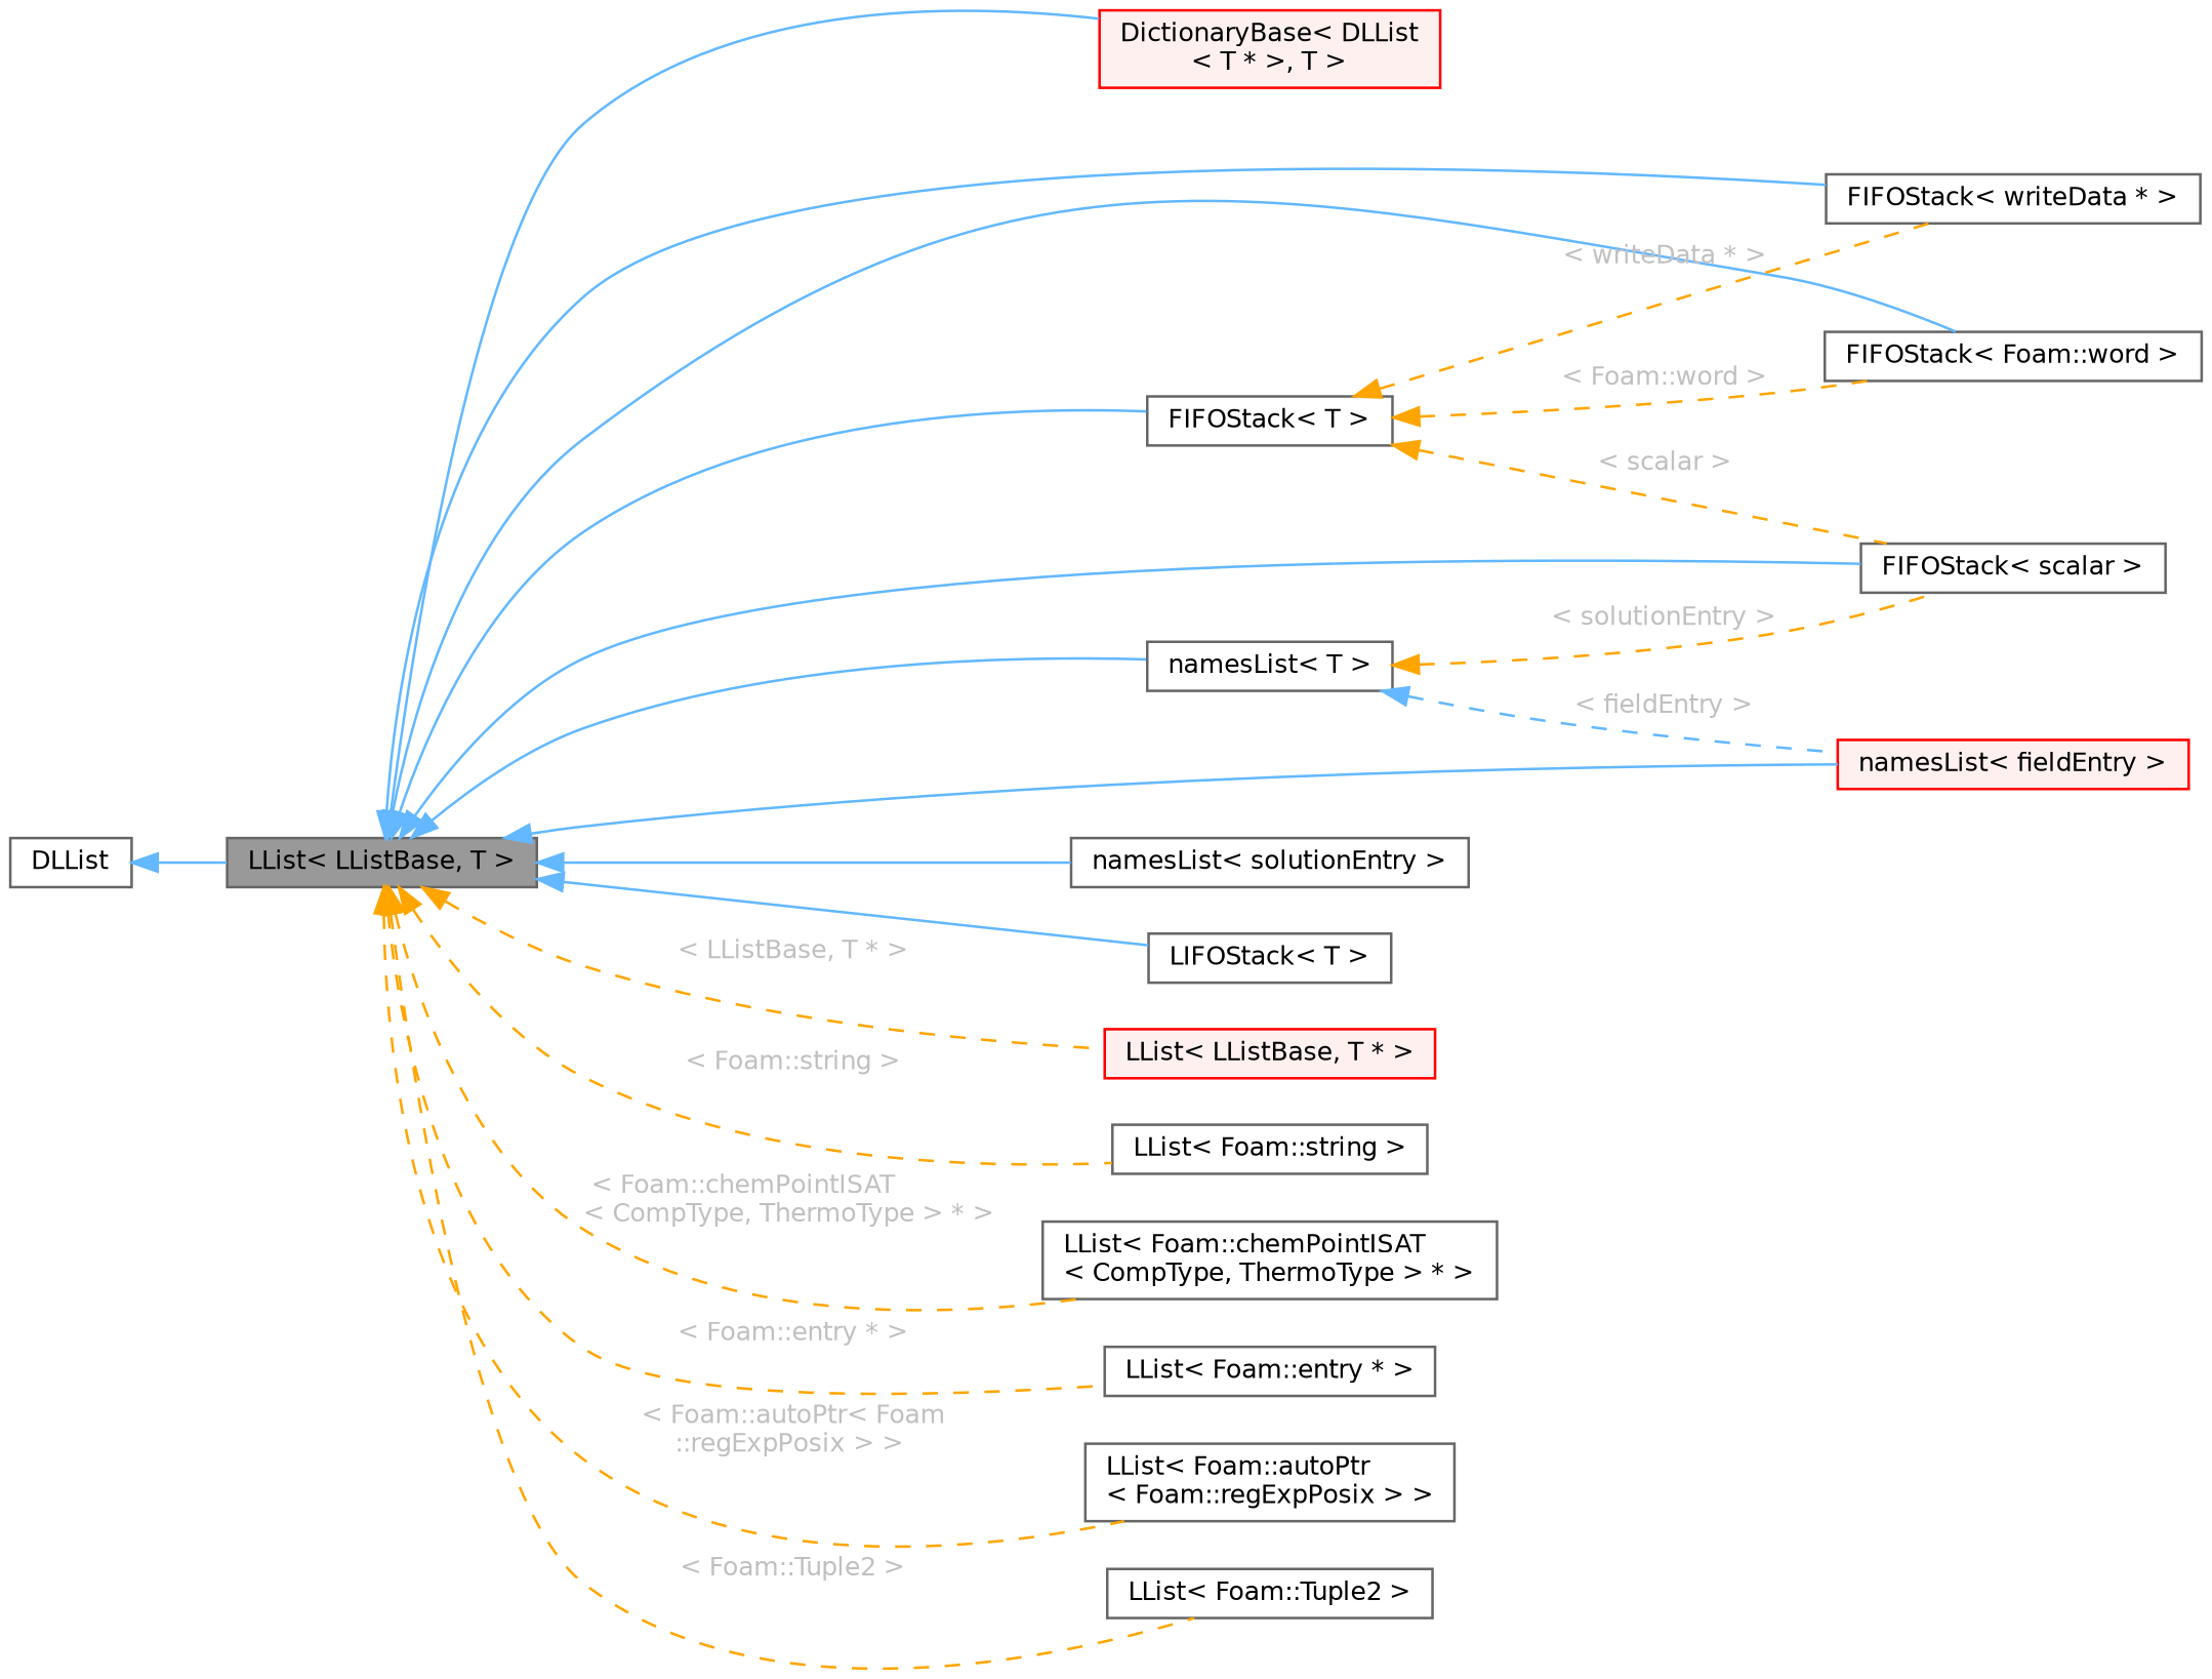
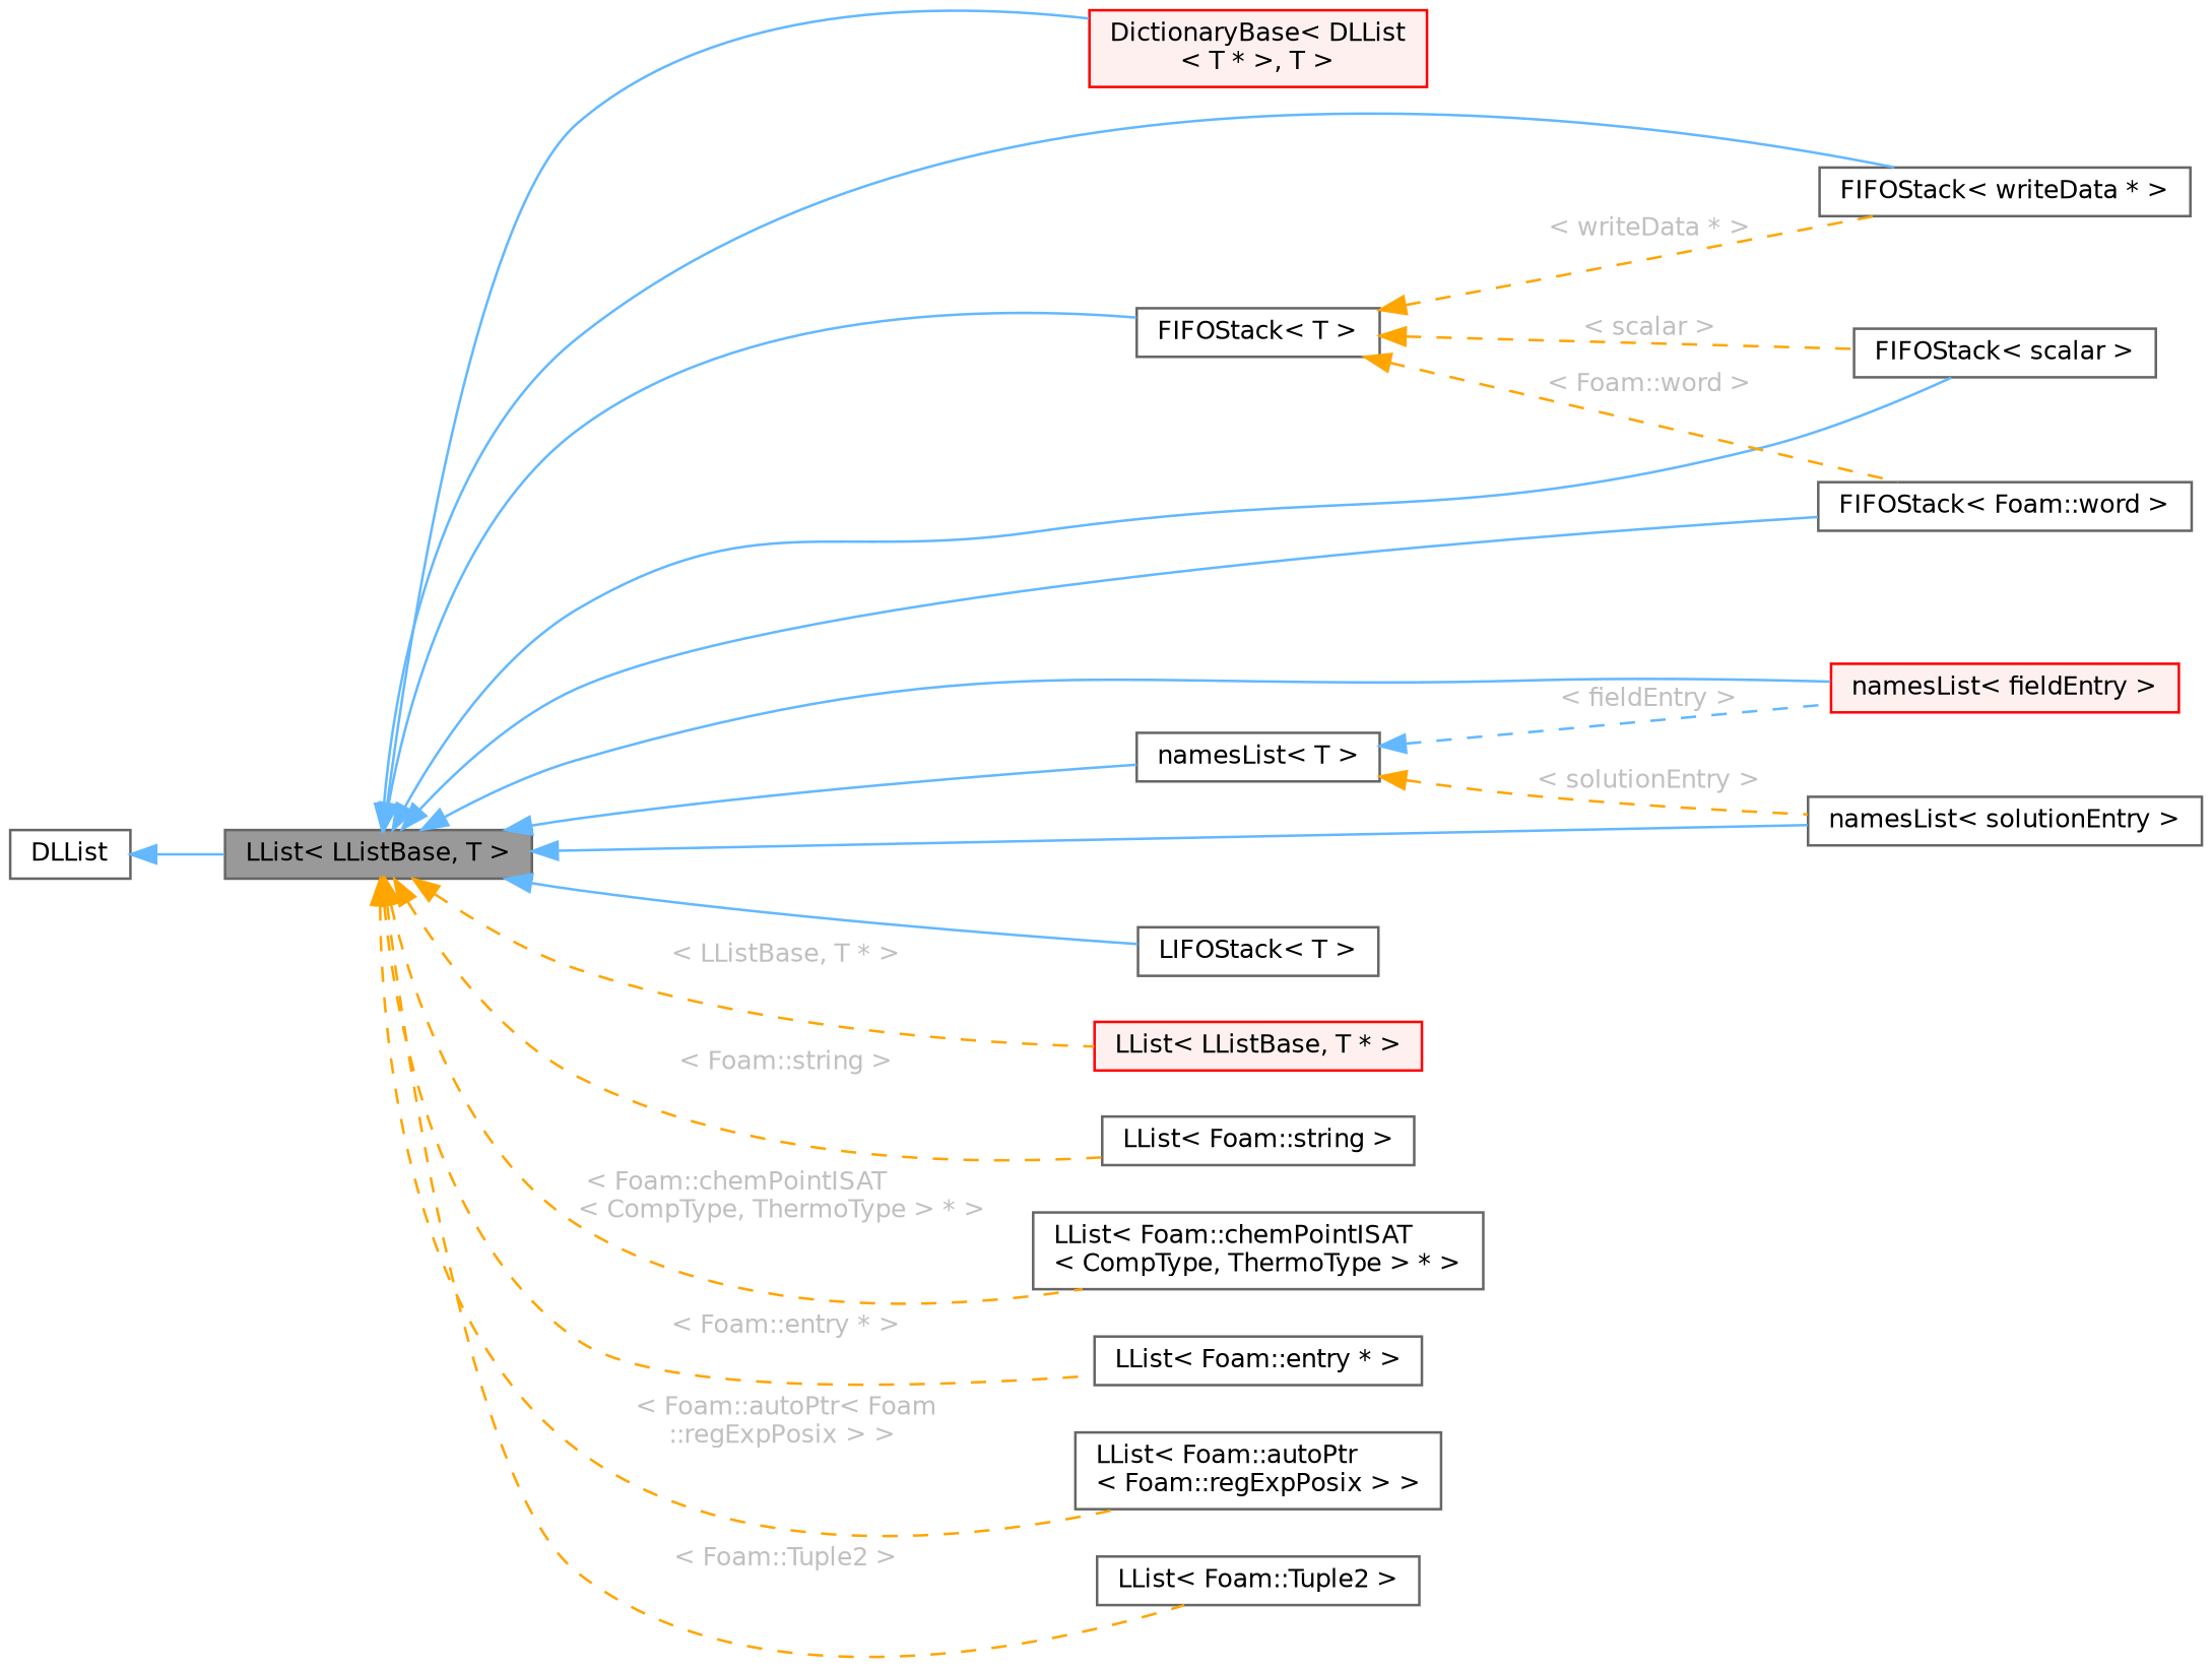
  digraph {
    rankdir=LR
    node [color=gray40 fillcolor=white fontname=Helvetica fontsize=10 shape=box style=filled]
    edge [color=steelblue1 dir=back fontname=Helvetica fontsize=10 labelfontname=Helvetica labelfontsize=10 style=dashed fontcolor=grey]
    n1 [fillcolor=grey60 fontcolor=black height=0.2 label="LList\< LListBase, T \>" width=0.4]
    n2 [color=red fillcolor="#FFF0F0" height=0.2 label="DictionaryBase\< DLList\l\< T * \>, T \>" width=0.4]
    n3 [height=0.2 label="FIFOStack\< writeData * \>" width=0.4]
    n4 [height=0.2 label="FIFOStack\< Foam::word \>" width=0.4]
    n5 [height=0.2 label="FIFOStack\< scalar \>" width=0.4]
    n6 [color=red fillcolor="#FFF0F0" height=0.2 label="namesList\< fieldEntry \>" width=0.4]
    n7 [height=0.2 label="namesList\< solutionEntry \>" width=0.4]
    n8 [height=0.2 label="FIFOStack\< T \>" width=0.4]
    n9 [height=0.2 label="LIFOStack\< T \>" width=0.4]
    n10 [height=0.2 label="namesList\< T \>" width=0.4]
    n11 [color=red fillcolor="#FFF0F0" height=0.2 label="LList\< LListBase, T * \>" width=0.4]
    n12 [height=0.2 label="LList\< Foam::string \>" width=0.4]
    n13 [height=0.2 label="LList\< Foam::chemPointISAT\l\< CompType, ThermoType \> * \>" width=0.4]
    n14 [height=0.2 label="LList\< Foam::entry * \>" width=0.4]
    n15 [height=0.2 label="LList\< Foam::autoPtr\l\< Foam::regExpPosix \> \>" width=0.4]
    n16 [height=0.2 label="LList\< Foam::Tuple2 \>" width=0.4]
    n17 [height=0.2 label=DLList width=0.4]
    n1 -> n2 [style=solid fontcolor=""]
    n1 -> n3 [style=solid fontcolor=""]
    n1 -> n4 [style=solid fontcolor=""]
    n1 -> n5 [style=solid fontcolor=""]
    n1 -> n6 [style=solid fontcolor=""]
    n1 -> n7 [style=solid fontcolor=""]
    n1 -> n8 [style=solid fontcolor=""]
    n1 -> n9 [style=solid fontcolor=""]
    n1 -> n10 [style=solid fontcolor=""]
    n1 -> n11 [color=orange label=" \< LListBase, T * \>"]
    n1 -> n12 [color=orange label=" \< Foam::string \>"]
    n1 -> n13 [color=orange label=" \< Foam::chemPointISAT\l\< CompType, ThermoType \> * \>"]
    n1 -> n14 [color=orange label=" \< Foam::entry * \>"]
    n1 -> n15 [color=orange label=" \< Foam::autoPtr\< Foam\l::regExpPosix \> \>"]
    n1 -> n16 [color=orange label=" \< Foam::Tuple2 \>"]
    n8 -> n3 [color=orange label=" \< writeData * \>"]
    n8 -> n4 [color=orange label=" \< Foam::word \>"]
    n8 -> n5 [color=orange label=" \< scalar \>"]
    n10 -> n6 [label=" \< fieldEntry \>"]
-   n10 -> n5 [color=orange label=" \< solutionEntry \>"]
+   n10 -> n7 [color=orange label=" \< solutionEntry \>"]
    n17 -> n1 [style=solid fontcolor=""]
  }
